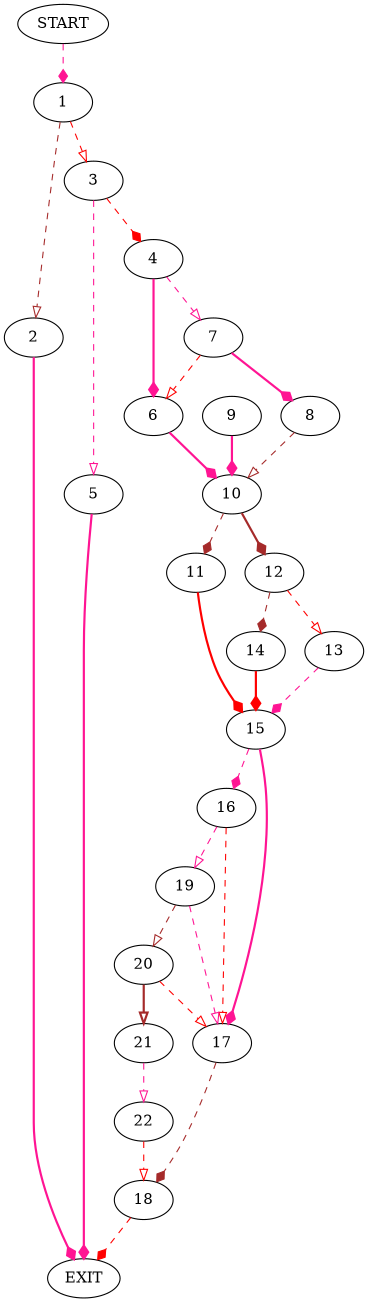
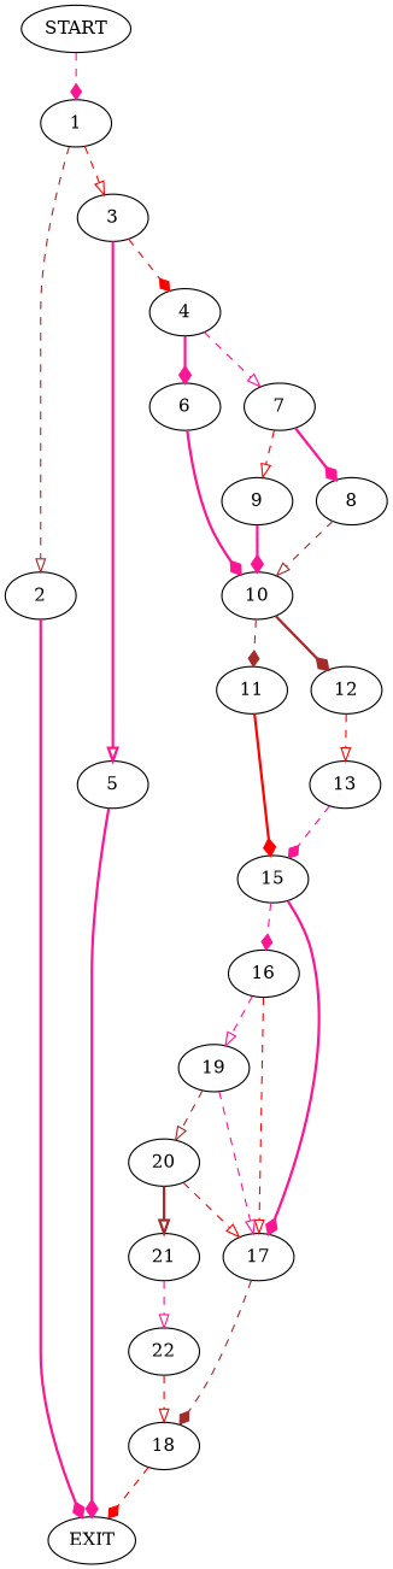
  digraph {
    edge [arrowhead=diamond color=deeppink style=dashed]
    n1 [label=START]
    1
    2
    3
    n5 [label=EXIT]
    4
    5
    6
    7
    10
    8
    9
    11
    12
    15
    13
-   14
    16
    17
    19
    18
    20
    21
    22
    n1 -> 1
    1 -> 2 [arrowhead=onormal color=brown]
    1 -> 3 [arrowhead=onormal color=red]
    2 -> n5 [style=bold]
    3 -> 4 [color=red]
-   3 -> 5 [arrowhead=onormal]
+   3 -> 5 [arrowhead=onormal style=bold]
    4 -> 6 [style=bold]
    4 -> 7 [arrowhead=onormal]
    5 -> n5 [style=bold]
    6 -> 10 [style=bold]
    7 -> 8 [style=bold]
-   7 -> 6 [arrowhead=onormal color=red]
+   7 -> 9 [arrowhead=onormal color=red]
    10 -> 11 [color=brown]
    10 -> 12 [color=brown style=bold]
    8 -> 10 [arrowhead=onormal color=brown]
    9 -> 10 [style=bold]
    11 -> 15 [color=red style=bold]
    12 -> 13 [arrowhead=onormal color=red]
-   12 -> 14 [color=brown]
    15 -> 16
    15 -> 17 [style=bold]
    13 -> 15
-   14 -> 15 [color=red style=bold]
    16 -> 17 [arrowhead=onormal color=red]
    16 -> 19 [arrowhead=onormal]
    17 -> 18 [color=brown]
    19 -> 17 [arrowhead=onormal]
    19 -> 20 [arrowhead=onormal color=brown]
    18 -> n5 [color=red]
    20 -> 17 [arrowhead=onormal color=red]
    20 -> 21 [arrowhead=onormal color=brown style=bold]
    21 -> 22 [arrowhead=onormal]
    22 -> 18 [arrowhead=onormal color=red]
  }
